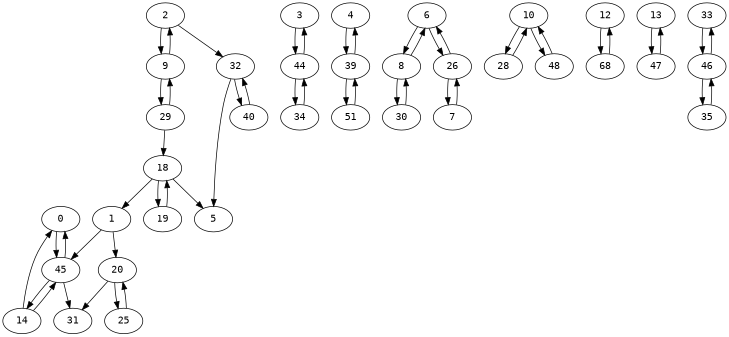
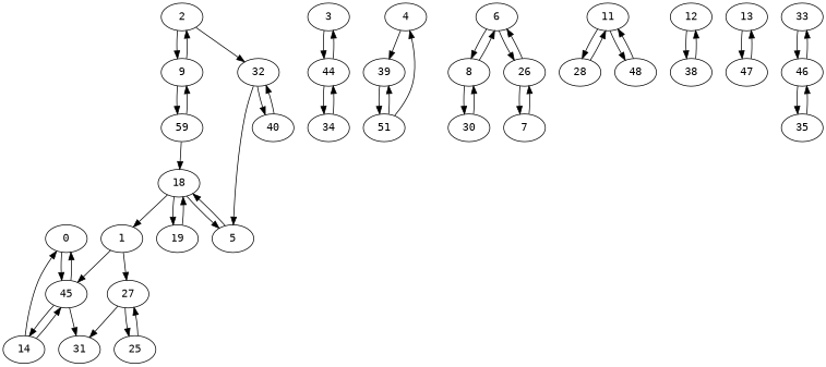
  digraph {
    fontname="DejaVu Sans Mono"
    node [fontname="DejaVu Sans Mono"]
    edge [fontname="DejaVu Sans Mono"]
    0
    45
    14
    31
    1
-   27 [label=20]
+   27
    25
-   29
+   29 [label=59]
    9
    18
    2
    5
    19
    32
    40
    3
    44
    34
    4
    39
    n21 [label=51]
    6
    8
    26
    30
    7
-   10
+   10 [label=11]
    28
    48
    12
-   38 [label=68]
+   38
    13
    47
    33
    46
    35
    0 -> 45
    45 -> 0
    45 -> 14
    45 -> 31
    14 -> 0
    14 -> 45
    1 -> 45
    1 -> 27
    27 -> 31
    27 -> 25
    25 -> 27
    29 -> 9
    29 -> 18
    9 -> 29
    9 -> 2
    18 -> 1
    18 -> 5
    18 -> 19
    2 -> 9
    2 -> 32
+   5 -> 18
    19 -> 18
    32 -> 5
    32 -> 40
    40 -> 32
    3 -> 44
    44 -> 3
    44 -> 34
    34 -> 44
    4 -> 39
-   39 -> 4
+   n21 -> 4
    39 -> n21
    n21 -> 39
    6 -> 8
    6 -> 26
    8 -> 6
    8 -> 30
    26 -> 6
    26 -> 7
    30 -> 8
    7 -> 26
    10 -> 28
    10 -> 48
    28 -> 10
    48 -> 10
    12 -> 38
    38 -> 12
    13 -> 47
    47 -> 13
    33 -> 46
    46 -> 33
    46 -> 35
    35 -> 46
  }
